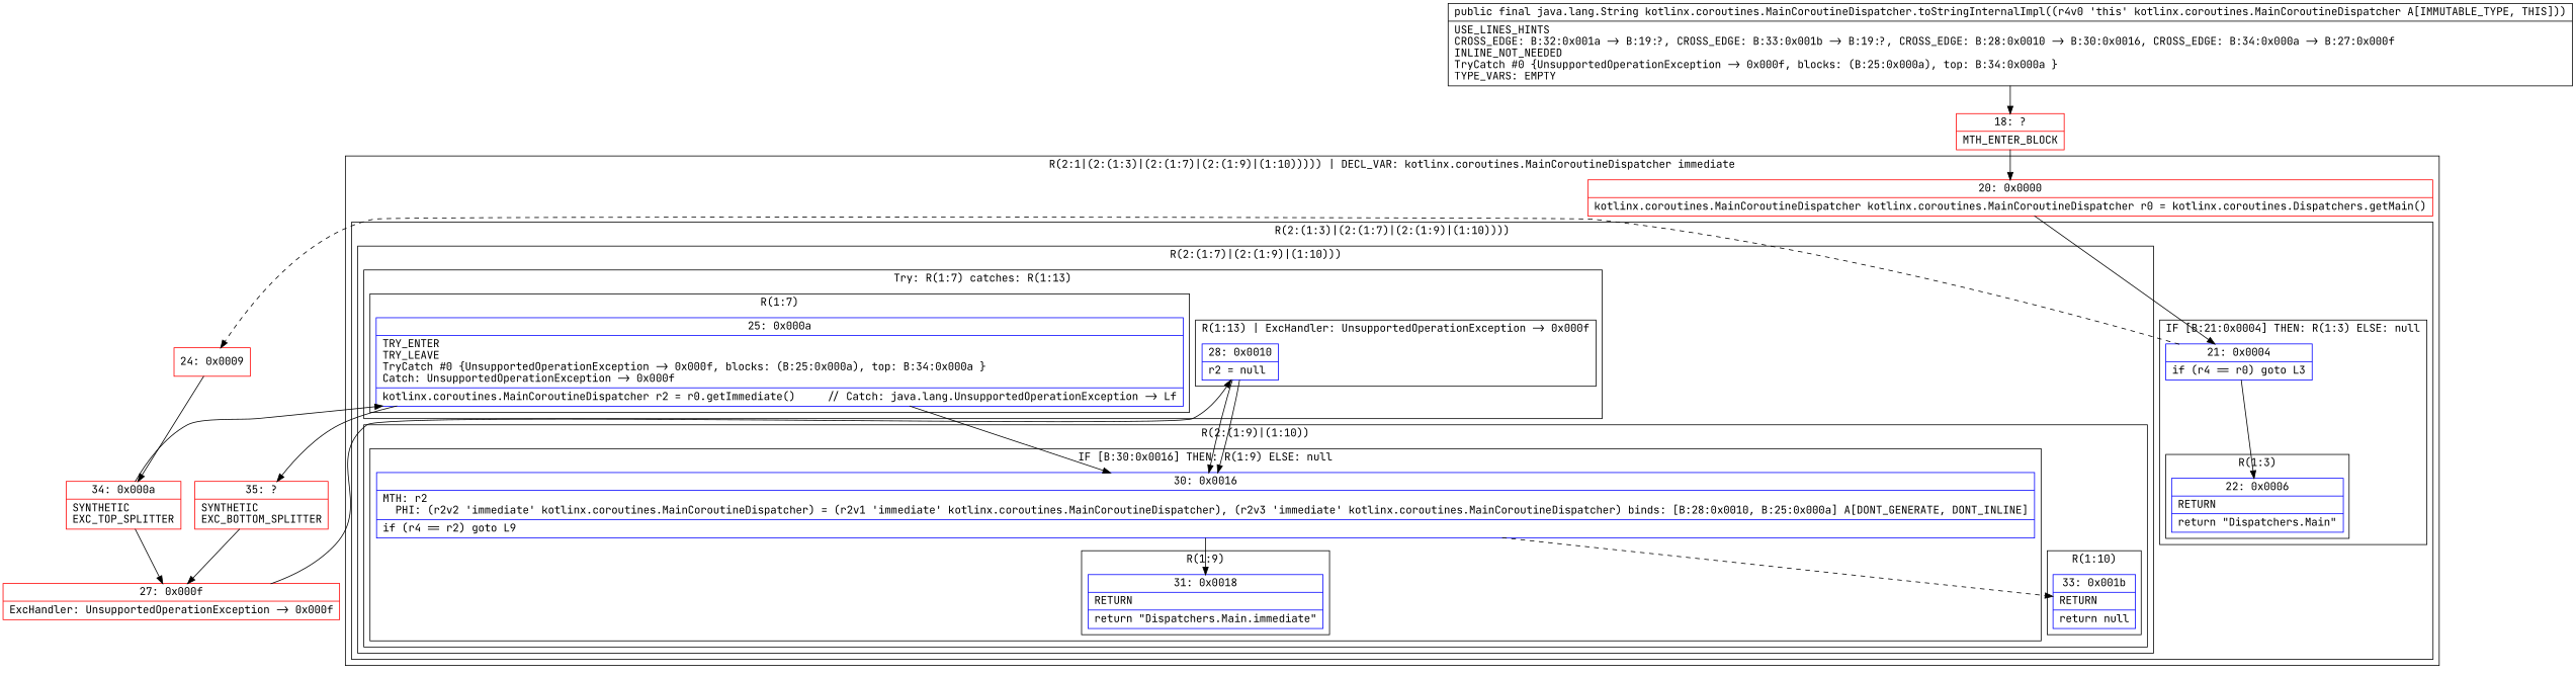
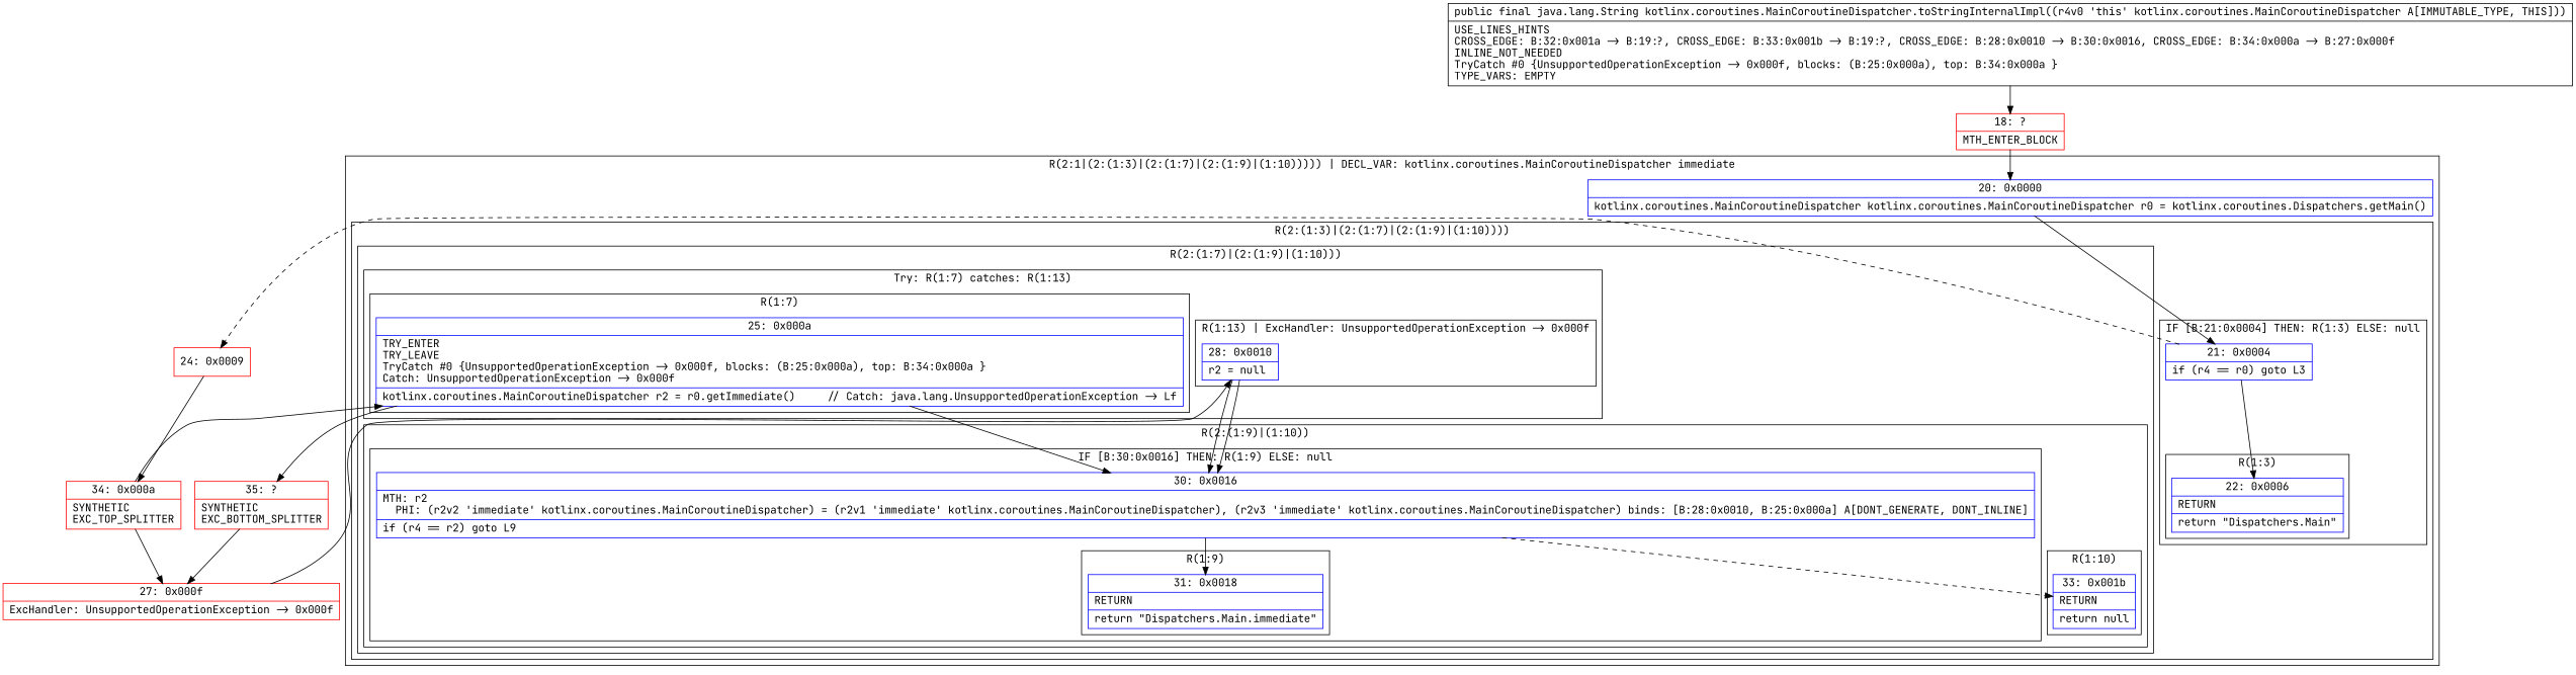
  digraph {
    fontname="JetBrains Mono"
    node [color=blue fontname="JetBrains Mono" shape=record]
    edge [fontname="JetBrains Mono"]
    n1 [label="{22\:\ 0x0006|RETURN\l|return \"Dispatchers.Main\"\l}"]
    n2 [label="{21\:\ 0x0004|if (r4 == r0) goto L3\l}"]
    n3 [label="{25\:\ 0x000a|TRY_ENTER\lTRY_LEAVE\lTryCatch #0 \{UnsupportedOperationException \-\> 0x000f, blocks: (B:25:0x000a), top: B:34:0x000a \}\lCatch: UnsupportedOperationException \-\> 0x000f\l|kotlinx.coroutines.MainCoroutineDispatcher r2 = r0.getImmediate()     \/\/ Catch: java.lang.UnsupportedOperationException \-\> Lf\l}"]
    n4 [label="{28\:\ 0x0010|r2 = null\l}"]
    n5 [label="{31\:\ 0x0018|RETURN\l|return \"Dispatchers.Main.immediate\"\l}"]
    n6 [label="{30\:\ 0x0016|MTH: r2 \l  PHI: (r2v2 'immediate' kotlinx.coroutines.MainCoroutineDispatcher) = (r2v1 'immediate' kotlinx.coroutines.MainCoroutineDispatcher), (r2v3 'immediate' kotlinx.coroutines.MainCoroutineDispatcher) binds: [B:28:0x0010, B:25:0x000a] A[DONT_GENERATE, DONT_INLINE]\l|if (r4 == r2) goto L9\l}"]
    n7 [label="{33\:\ 0x001b|RETURN\l|return null\l}"]
-   n8 [color=red label="{20\:\ 0x0000|kotlinx.coroutines.MainCoroutineDispatcher kotlinx.coroutines.MainCoroutineDispatcher r0 = kotlinx.coroutines.Dispatchers.getMain()\l}"]
+   n8 [label="{20\:\ 0x0000|kotlinx.coroutines.MainCoroutineDispatcher kotlinx.coroutines.MainCoroutineDispatcher r0 = kotlinx.coroutines.Dispatchers.getMain()\l}"]
    n9 [color=red label="{24\:\ 0x0009}"]
    n10 [color=red label="{35\:\ ?|SYNTHETIC\lEXC_BOTTOM_SPLITTER\l}"]
    n11 [color=red label="{34\:\ 0x000a|SYNTHETIC\lEXC_TOP_SPLITTER\l}"]
    n12 [color=red label="{27\:\ 0x000f|ExcHandler: UnsupportedOperationException \-\> 0x000f\l}"]
    n13 [color=red label="{18\:\ ?|MTH_ENTER_BLOCK\l}"]
    n14 [label="{public final java.lang.String kotlinx.coroutines.MainCoroutineDispatcher.toStringInternalImpl((r4v0 'this' kotlinx.coroutines.MainCoroutineDispatcher A[IMMUTABLE_TYPE, THIS]))  | USE_LINES_HINTS\lCROSS_EDGE: B:32:0x001a \-\> B:19:?, CROSS_EDGE: B:33:0x001b \-\> B:19:?, CROSS_EDGE: B:28:0x0010 \-\> B:30:0x0016, CROSS_EDGE: B:34:0x000a \-\> B:27:0x000f\lINLINE_NOT_NEEDED\lTryCatch #0 \{UnsupportedOperationException \-\> 0x000f, blocks: (B:25:0x000a), top: B:34:0x000a \}\lTYPE_VARS: EMPTY\l}" color=""]
    subgraph cluster_1 {
      label="R(2:1|(2:(1:3)|(2:(1:7)|(2:(1:9)|(1:10))))) | DECL_VAR: kotlinx.coroutines.MainCoroutineDispatcher immediate\l"
      n8
      subgraph cluster_2 {
        label="R(2:(1:3)|(2:(1:7)|(2:(1:9)|(1:10))))"
        subgraph cluster_3 {
          label="IF [B:21:0x0004] THEN: R(1:3) ELSE: null"
          n2
          subgraph cluster_4 {
            label="R(1:3)"
            n1
          }
        }
        subgraph cluster_5 {
          label="R(2:(1:7)|(2:(1:9)|(1:10)))"
          subgraph cluster_6 {
            label="Try: R(1:7) catches: R(1:13)"
            subgraph cluster_7 {
              label="R(1:7)"
              n3
            }
            subgraph cluster_8 {
              label="R(1:13) | ExcHandler: UnsupportedOperationException \-\> 0x000f\l"
              n4
            }
          }
          subgraph cluster_9 {
            label="R(2:(1:9)|(1:10))"
            subgraph cluster_10 {
              label="IF [B:30:0x0016] THEN: R(1:9) ELSE: null"
              n6
              subgraph cluster_11 {
                label="R(1:9)"
                n5
              }
            }
            subgraph cluster_12 {
              label="R(1:10)"
              n7
            }
          }
        }
      }
    }
    subgraph cluster_13 {
      label="R(1:13) | ExcHandler: UnsupportedOperationException \-\> 0x000f\l"
    }
    n2 -> n1
    n2 -> n9 [style=dashed]
    n3 -> n6
    n3 -> n10
    n4 -> n6
    n4 -> n6
    n6 -> n5
    n6 -> n7 [style=dashed]
    n8 -> n2
    n9 -> n11
    n10 -> n12
    n11 -> n3
    n11 -> n12
    n12 -> n4
    n13 -> n8
    n14 -> n13
  }
